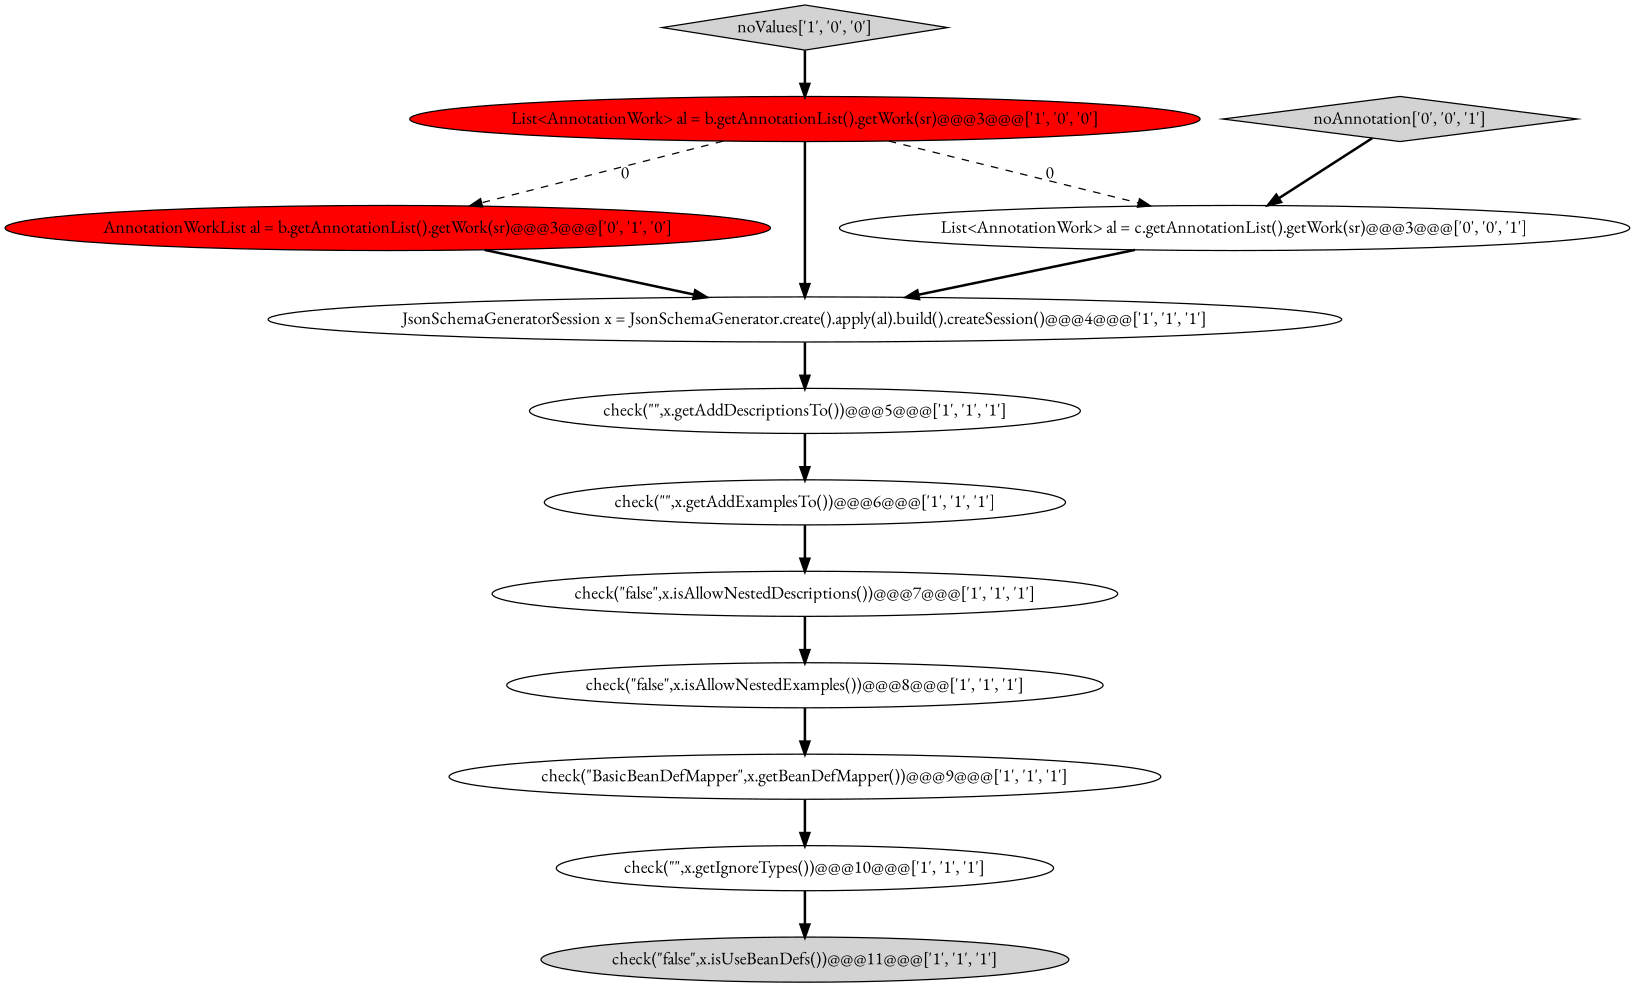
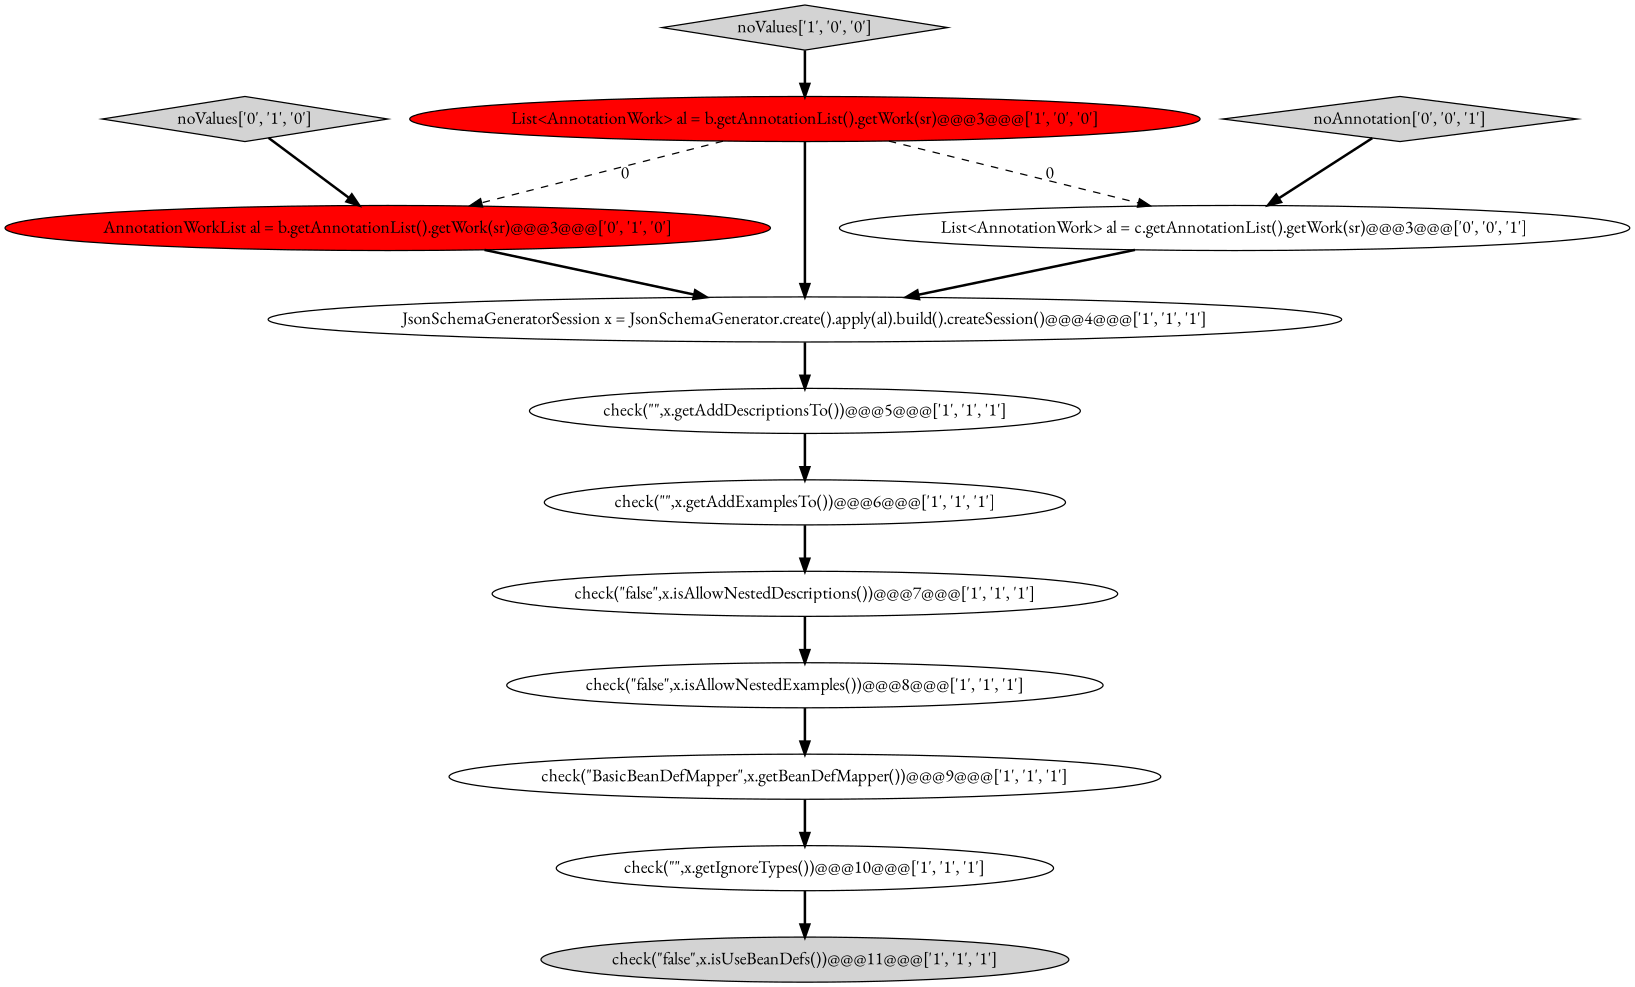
  digraph {
    fontname="EB Garamond"
    node [fillcolor=white shape=ellipse style=filled fontname="EB Garamond"]
    edge [style=bold fontname="EB Garamond"]
    n1 [label="check(\"\",x.getIgnoreTypes())@@@10@@@['1', '1', '1']"]
    n2 [fillcolor=lightgray label="check(\"false\",x.isUseBeanDefs())@@@11@@@['1', '1', '1']"]
+   n3 [fillcolor=lightgray label="noValues['0', '1', '0']" shape=diamond]
    n4 [fillcolor=red label="AnnotationWorkList al = b.getAnnotationList().getWork(sr)@@@3@@@['0', '1', '0']"]
    n5 [label="List<AnnotationWork> al = c.getAnnotationList().getWork(sr)@@@3@@@['0', '0', '1']"]
    n6 [label="JsonSchemaGeneratorSession x = JsonSchemaGenerator.create().apply(al).build().createSession()@@@4@@@['1', '1', '1']"]
    n7 [label="check(\"false\",x.isAllowNestedExamples())@@@8@@@['1', '1', '1']"]
    n8 [label="check(\"BasicBeanDefMapper\",x.getBeanDefMapper())@@@9@@@['1', '1', '1']"]
    n9 [fillcolor=lightgray label="noValues['1', '0', '0']" shape=diamond]
    n10 [fillcolor=red label="List<AnnotationWork> al = b.getAnnotationList().getWork(sr)@@@3@@@['1', '0', '0']"]
    n11 [label="check(\"false\",x.isAllowNestedDescriptions())@@@7@@@['1', '1', '1']"]
    n12 [fillcolor=lightgray label="noAnnotation['0', '0', '1']" shape=diamond]
    n13 [label="check(\"\",x.getAddDescriptionsTo())@@@5@@@['1', '1', '1']"]
    n14 [label="check(\"\",x.getAddExamplesTo())@@@6@@@['1', '1', '1']"]
    n1 -> n2
+   n3 -> n4
    n4 -> n6
    n5 -> n6
    n6 -> n13
    n7 -> n8
    n8 -> n1
    n9 -> n10
    n10 -> n4 [label=0 style=dashed]
    n10 -> n5 [label=0 style=dashed]
    n10 -> n6
    n11 -> n7
    n12 -> n5
    n13 -> n14
    n14 -> n11
  }
